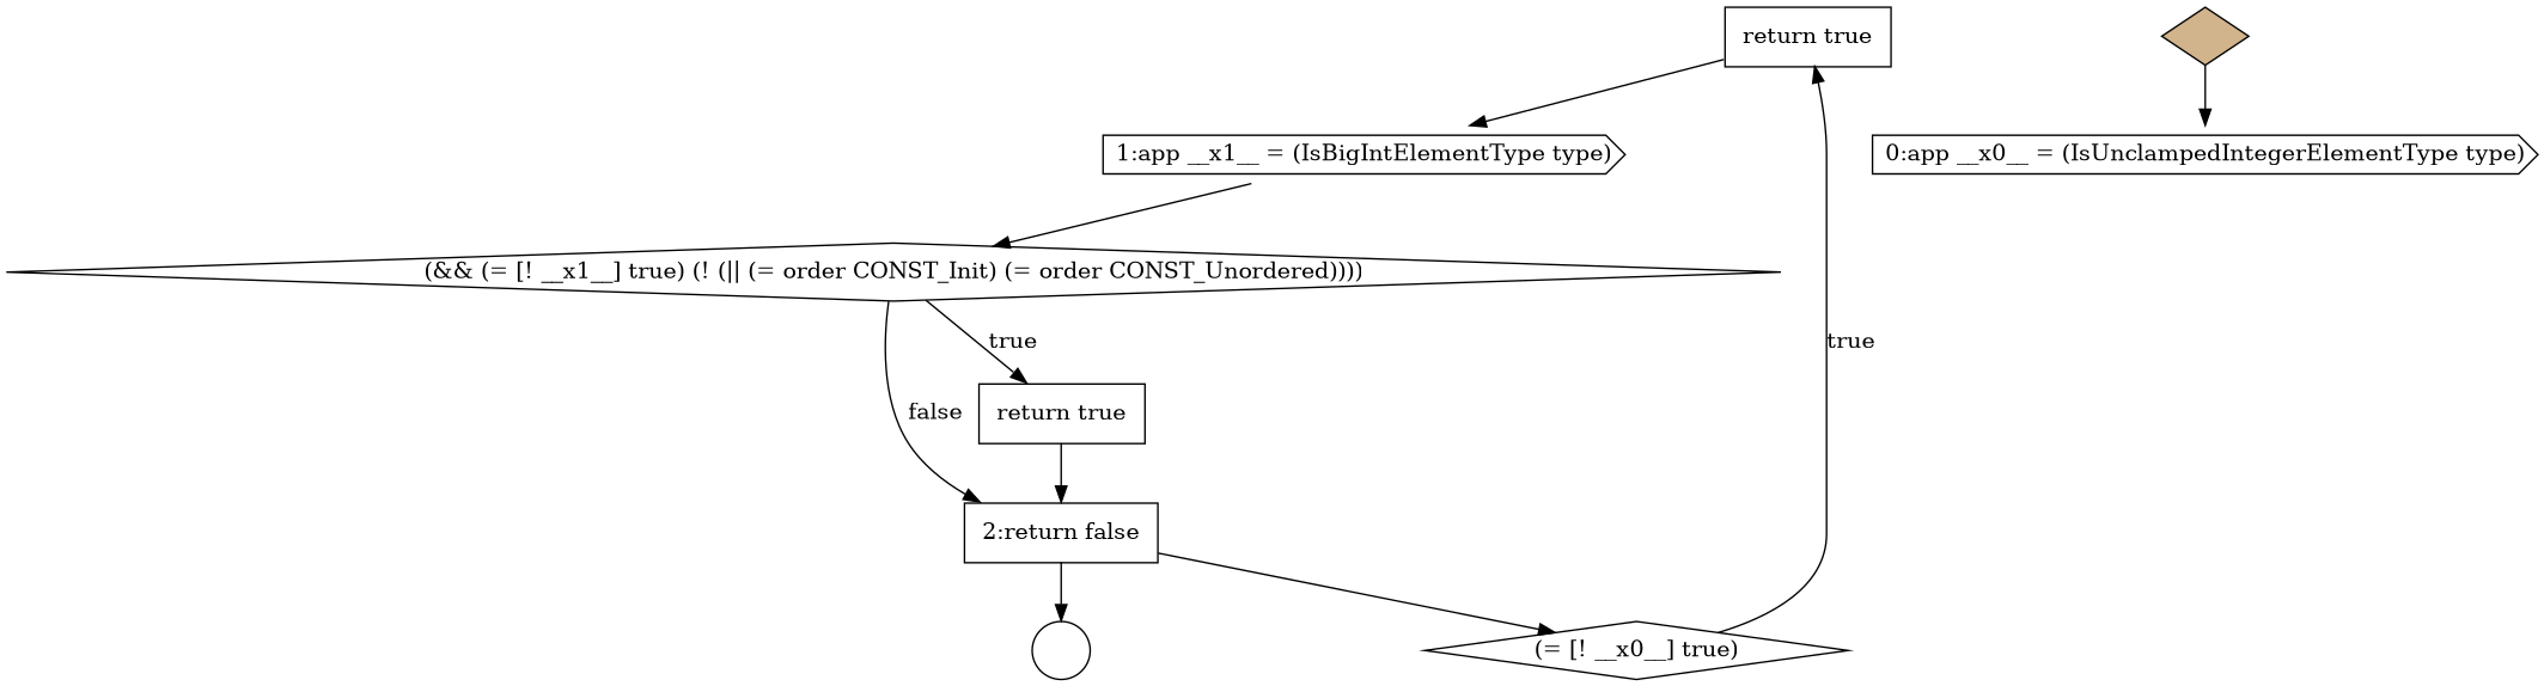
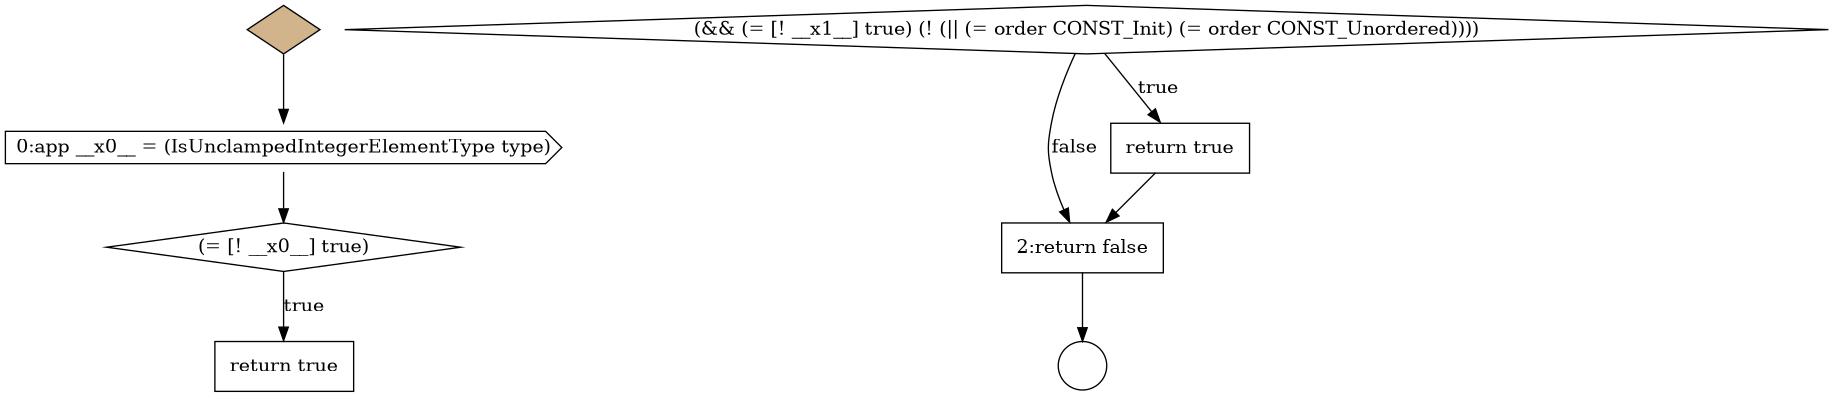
  digraph {
    node [color=black fillcolor=white shape=none style=filled]
    edge [color=black]
    n1 [label=<<font color="black">     <table border="0" cellborder="1" cellspacing="0" cellpadding="10">       <tr><td align="left">return true</td></tr>     </table>   </font>> margin=0]
-   n2 [label=<<font color="black">1:app __x1__ = (IsBigIntElementType type)</font>> shape=cds]
    n3 [label=<<font color="black">(&amp;&amp; (= [! __x1__] true) (! (|| (= order CONST_Init) (= order CONST_Unordered))))</font>> shape=diamond]
    n4 [label=<<font color="black">     <table border="0" cellborder="1" cellspacing="0" cellpadding="10">       <tr><td align="left">2:return false</td></tr>     </table>   </font>> margin=0]
    n5 [label=" " shape=circle]
    n6 [label=<<font color="black">     <table border="0" cellborder="1" cellspacing="0" cellpadding="10">       <tr><td align="left">return true</td></tr>     </table>   </font>> margin=0]
    n7 [label=<<font color="black">0:app __x0__ = (IsUnclampedIntegerElementType type)</font>> shape=cds]
    n8 [label=<<font color="black">(= [! __x0__] true)</font>> shape=diamond]
    n9 [fillcolor=tan label=" " shape=diamond]
-   n1 -> n2
-   n2 -> n3
    n3 -> n4 [label=<<font color="black">false</font>>]
    n3 -> n6 [label=<<font color="black">true</font>>]
    n4 -> n5
    n6 -> n4
-   n4 -> n8
+   n7 -> n8
    n8 -> n1 [label=<<font color="black">true</font>>]
    n9 -> n7
  }
